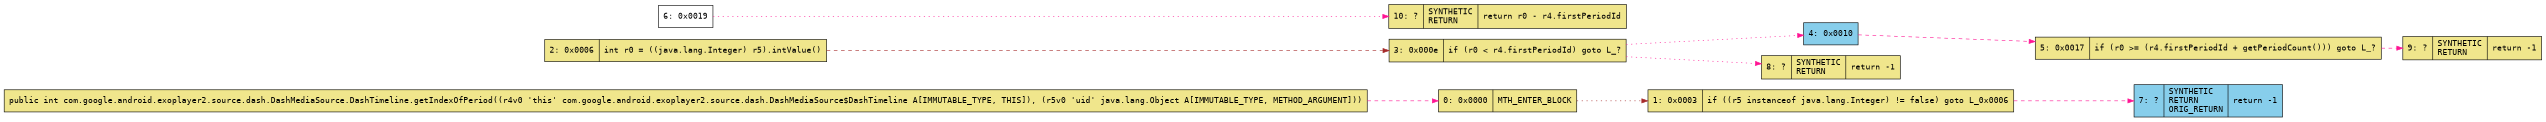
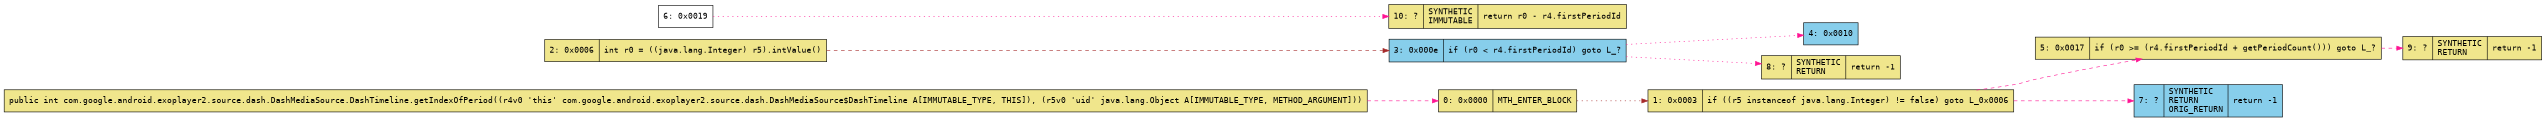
  digraph {
    fontname="DejaVu Sans Mono"
    rankdir=LR
    node [fillcolor=khaki fontname="DejaVu Sans Mono" shape=record style=filled]
    edge [color=deeppink fontname="DejaVu Sans Mono" style=dashed]
    n1 [label="{0\:\ 0x0000|MTH_ENTER_BLOCK\l}"]
    n2 [label="{1\:\ 0x0003|if ((r5 instanceof java.lang.Integer) != false) goto L_0x0006\l}"]
    n3 [fillcolor=skyblue label="{7\:\ ?|SYNTHETIC\lRETURN\lORIG_RETURN\l|return \-1\l}"]
    n4 [label="{2\:\ 0x0006|int r0 = ((java.lang.Integer) r5).intValue()\l}"]
-   n5 [label="{3\:\ 0x000e|if (r0 \< r4.firstPeriodId) goto L_?\l}"]
+   n5 [fillcolor=skyblue label="{3\:\ 0x000e|if (r0 \< r4.firstPeriodId) goto L_?\l}"]
    n6 [fillcolor=skyblue label="{4\:\ 0x0010}"]
    n7 [label="{8\:\ ?|SYNTHETIC\lRETURN\l|return \-1\l}"]
    n8 [label="{5\:\ 0x0017|if (r0 \>= (r4.firstPeriodId + getPeriodCount())) goto L_?\l}"]
    n9 [label="{9\:\ ?|SYNTHETIC\lRETURN\l|return \-1\l}"]
    n10 [fillcolor=white label="{6\:\ 0x0019}"]
-   n11 [label="{10\:\ ?|SYNTHETIC\lRETURN\l|return r0 \- r4.firstPeriodId\l}"]
+   n11 [label="{10\:\ ?|SYNTHETIC\lIMMUTABLE\l|return r0 \- r4.firstPeriodId\l}"]
    n12 [label="{public int com.google.android.exoplayer2.source.dash.DashMediaSource.DashTimeline.getIndexOfPeriod((r4v0 'this' com.google.android.exoplayer2.source.dash.DashMediaSource$DashTimeline A[IMMUTABLE_TYPE, THIS]), (r5v0 'uid' java.lang.Object A[IMMUTABLE_TYPE, METHOD_ARGUMENT])) }"]
    n1 -> n2 [color=brown style=dotted]
    n2 -> n3
    n4 -> n5 [color=brown]
    n5 -> n6 [style=dotted]
    n5 -> n7 [style=dotted]
-   n6 -> n8
+   n2 -> n8
    n8 -> n9
    n10 -> n11 [style=dotted]
    n12 -> n1
  }
